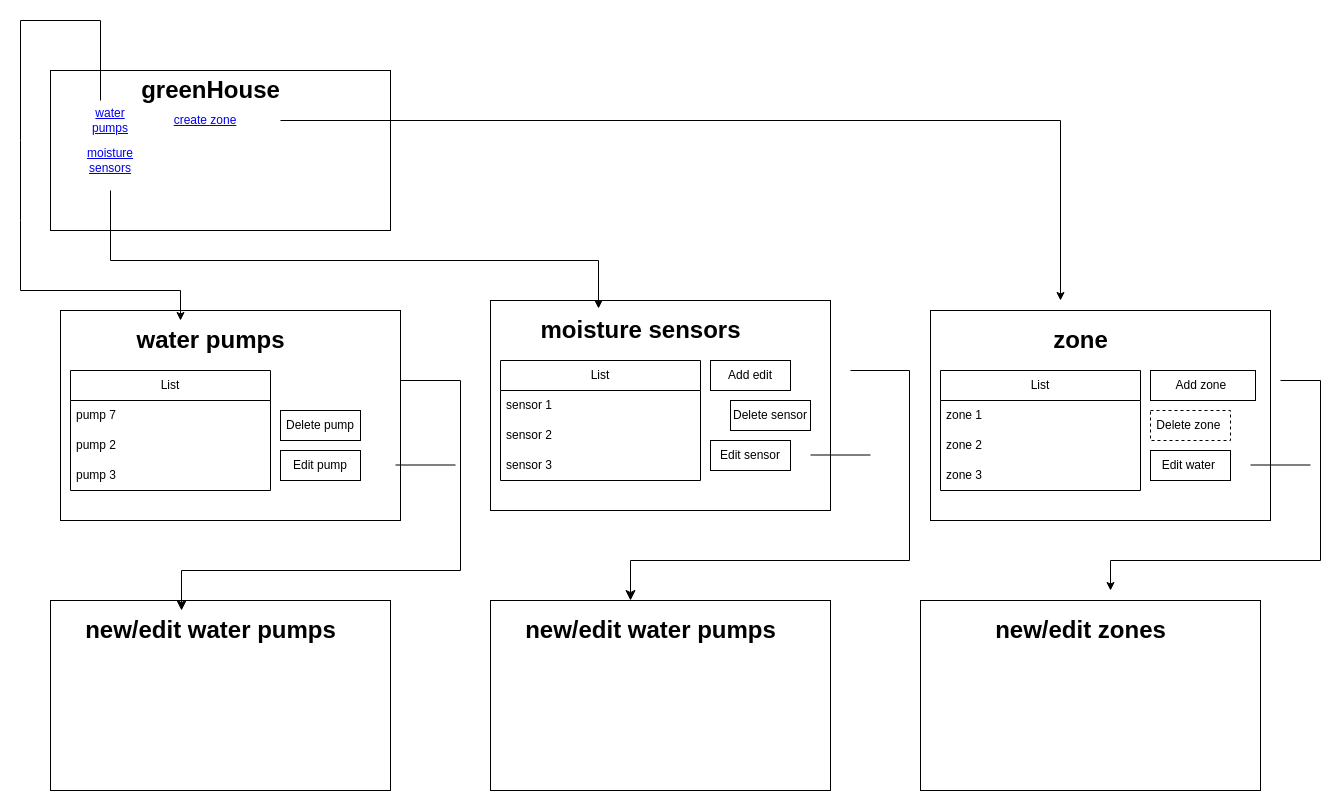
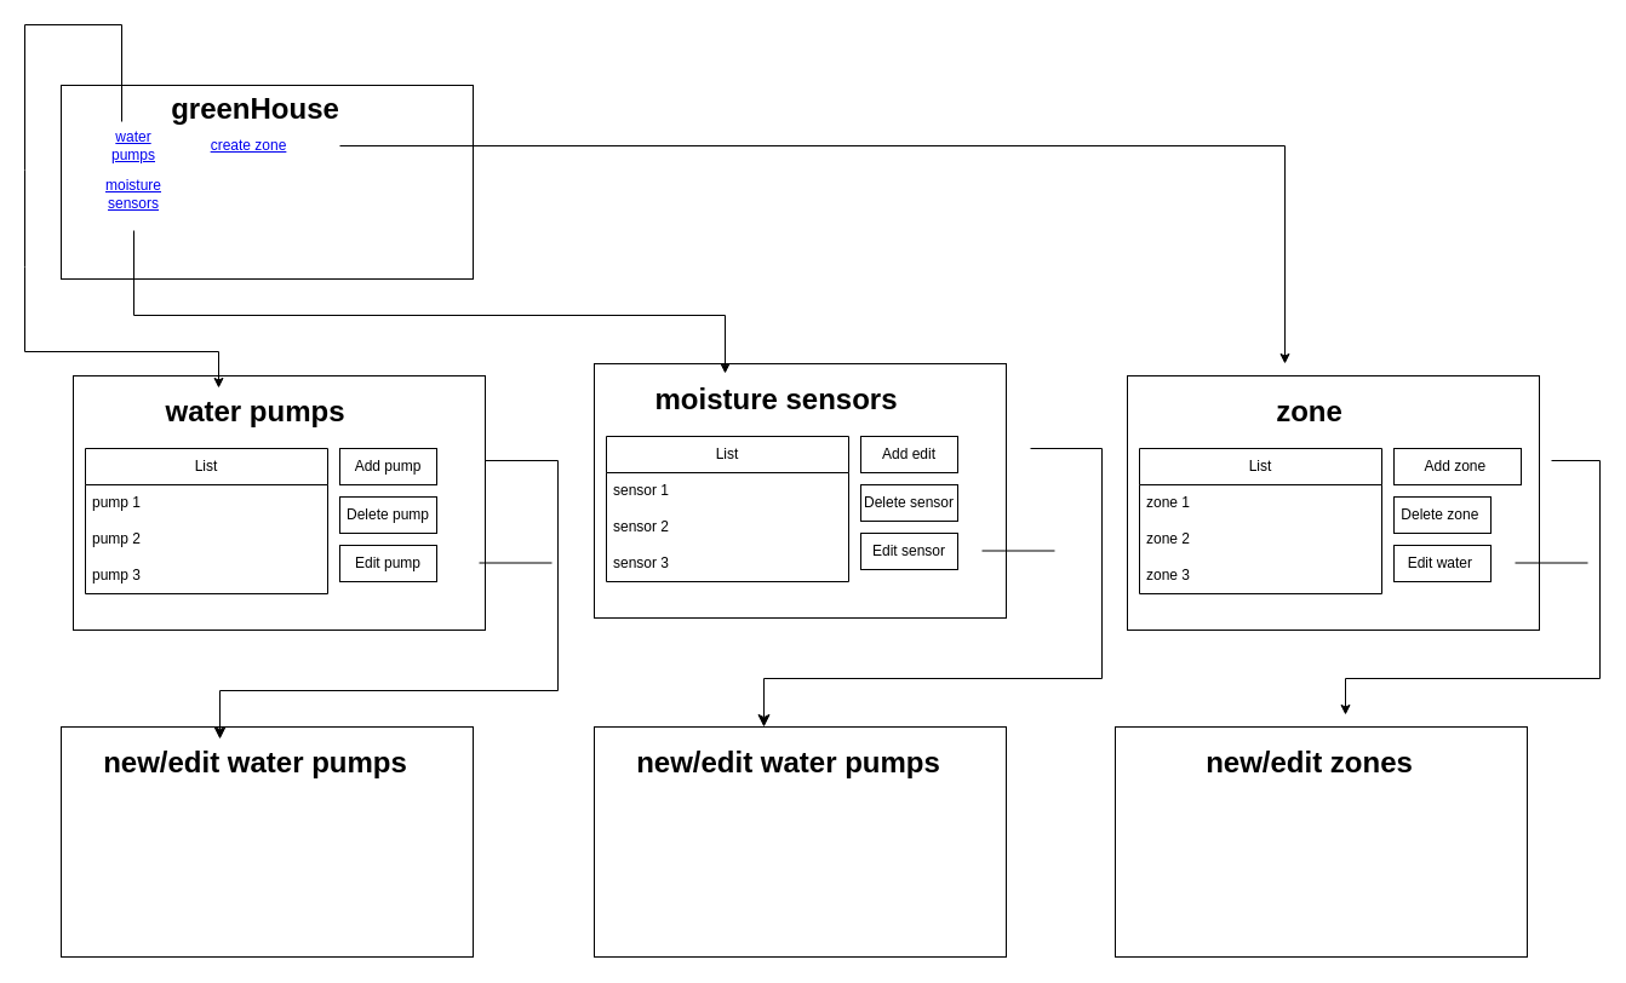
  <mxCell id="0" />
  <mxCell id="1" parent="0" />
  <mxCell id="2" value="" style="rounded=0;whiteSpace=wrap;html=1;imageWidth=24;imageHeight=24;resizeWidth=1;resizable=0;" parent="1" vertex="1"><mxGeometry x="60" y="310" width="340" height="210" as="geometry" /></mxCell>
  <mxCell id="3" value="List" style="swimlane;fontStyle=0;childLayout=stackLayout;horizontal=1;startSize=30;horizontalStack=0;resizeParent=1;resizeParentMax=0;resizeLast=0;collapsible=1;marginBottom=0;whiteSpace=wrap;html=1;" parent="1" vertex="1"><mxGeometry x="70" y="370" width="200" height="120" as="geometry"><mxRectangle x="40" y="30" width="60" height="30" as="alternateBounds" /></mxGeometry></mxCell>
- <mxCell id="4" value="pump 7" style="text;strokeColor=none;fillColor=none;align=left;verticalAlign=middle;spacingLeft=4;spacingRight=4;overflow=hidden;points=[[0,0.5],[1,0.5]];portConstraint=eastwest;rotatable=0;whiteSpace=wrap;html=1;" parent="3" vertex="1"><mxGeometry y="30" width="200" height="30" as="geometry" /></mxCell>
+ <mxCell id="4" value="pump 1" style="text;strokeColor=none;fillColor=none;align=left;verticalAlign=middle;spacingLeft=4;spacingRight=4;overflow=hidden;points=[[0,0.5],[1,0.5]];portConstraint=eastwest;rotatable=0;whiteSpace=wrap;html=1;" parent="3" vertex="1"><mxGeometry y="30" width="200" height="30" as="geometry" /></mxCell>
  <mxCell id="5" value="pump 2" style="text;strokeColor=none;fillColor=none;align=left;verticalAlign=middle;spacingLeft=4;spacingRight=4;overflow=hidden;points=[[0,0.5],[1,0.5]];portConstraint=eastwest;rotatable=0;whiteSpace=wrap;html=1;" parent="3" vertex="1"><mxGeometry y="60" width="200" height="30" as="geometry" /></mxCell>
  <mxCell id="6" value="pump 3" style="text;strokeColor=none;fillColor=none;align=left;verticalAlign=middle;spacingLeft=4;spacingRight=4;overflow=hidden;points=[[0,0.5],[1,0.5]];portConstraint=eastwest;rotatable=0;whiteSpace=wrap;html=1;" parent="3" vertex="1"><mxGeometry y="90" width="200" height="30" as="geometry" /></mxCell>
+ <mxCell id="7" value="Add pump" style="html=1;whiteSpace=wrap;" parent="1" vertex="1"><mxGeometry x="280" y="370" width="80" height="30" as="geometry" /></mxCell>
  <mxCell id="8" value="Delete pump" style="html=1;whiteSpace=wrap;" parent="1" vertex="1"><mxGeometry x="280" y="410" width="80" height="30" as="geometry" /></mxCell>
  <mxCell id="9" value="Edit pump" style="html=1;whiteSpace=wrap;" vertex="1" parent="1"><mxGeometry x="280" y="450" width="80" height="30" as="geometry" /></mxCell>
  <mxCell id="10" value="" style="rounded=0;whiteSpace=wrap;html=1;" vertex="1" parent="1"><mxGeometry x="50" y="600" width="340" height="190" as="geometry" /></mxCell>
  <mxCell id="11" value="" style="edgeStyle=segmentEdgeStyle;endArrow=classic;html=1;curved=0;rounded=0;endSize=8;startSize=8;entryX=0.319;entryY=0;entryDx=0;entryDy=0;entryPerimeter=0;" edge="1" parent="1" target="18"><mxGeometry width="50" height="50" relative="1" as="geometry"><mxPoint x="400" y="380" as="sourcePoint" /><mxPoint x="180" y="570" as="targetPoint" /><Array as="points"><mxPoint x="460" y="380" /><mxPoint x="460" y="570" /><mxPoint x="181" y="570" /></Array></mxGeometry></mxCell>
  <mxCell id="12" value="" style="endArrow=none;html=1;rounded=0;" edge="1" parent="1"><mxGeometry width="50" height="50" relative="1" as="geometry"><mxPoint x="395" y="464.5" as="sourcePoint" /><mxPoint x="455" y="465" as="targetPoint" /><Array as="points"><mxPoint x="455" y="464.5" /></Array></mxGeometry></mxCell>
  <mxCell id="13" value="" style="rounded=0;whiteSpace=wrap;html=1;" vertex="1" parent="1"><mxGeometry x="50" y="70" width="340" height="160" as="geometry" /></mxCell>
  <mxCell id="14" value="water pumps" style="text;html=1;strokeColor=none;fillColor=none;whiteSpace=wrap;align=center;verticalAlign=middle;fontColor=#0000EE;fontStyle=4;" vertex="1" parent="1"><mxGeometry x="80" y="100" width="60" height="40" as="geometry" /></mxCell>
  <mxCell id="15" value="moisture sensors" style="text;html=1;strokeColor=none;fillColor=none;whiteSpace=wrap;align=center;verticalAlign=middle;fontColor=#0000EE;fontStyle=4;" vertex="1" parent="1"><mxGeometry x="80" y="140" width="60" height="40" as="geometry" /></mxCell>
  <mxCell id="16" value="create zone" style="text;html=1;strokeColor=none;fillColor=none;whiteSpace=wrap;align=center;verticalAlign=middle;fontColor=#0000EE;fontStyle=4;" vertex="1" parent="1"><mxGeometry x="160" y="100" width="90" height="40" as="geometry" /></mxCell>
  <mxCell id="17" value="water pumps" style="text;strokeColor=none;fillColor=none;html=1;fontSize=24;fontStyle=1;verticalAlign=middle;align=center;" vertex="1" parent="1"><mxGeometry x="160" y="320" width="100" height="40" as="geometry" /></mxCell>
  <mxCell id="18" value="new/edit water pumps" style="text;strokeColor=none;fillColor=none;html=1;fontSize=24;fontStyle=1;verticalAlign=middle;align=center;" vertex="1" parent="1"><mxGeometry x="130" y="610" width="160" height="40" as="geometry" /></mxCell>
  <mxCell id="19" value="" style="endArrow=classic;html=1;rounded=0;exitX=0.5;exitY=0;exitDx=0;exitDy=0;" edge="1" parent="1" target="17"><mxGeometry width="50" height="50" relative="1" as="geometry"><mxPoint x="100" y="100" as="sourcePoint" /><mxPoint x="150" y="270" as="targetPoint" /><Array as="points"><mxPoint x="100" y="20" /><mxPoint y="20" x="20" /><mxPoint y="140" x="20" /><mxPoint y="220" x="20" /><mxPoint y="290" x="20" /><mxPoint x="180" y="290" /><mxPoint x="180" y="320" /></Array></mxGeometry></mxCell>
  <mxCell id="20" value="greenHouse" style="text;strokeColor=none;fillColor=none;html=1;fontSize=24;fontStyle=1;verticalAlign=middle;align=center;" vertex="1" parent="1"><mxGeometry x="160" y="70" width="100" height="40" as="geometry" /></mxCell>
  <mxCell id="21" value="" style="rounded=0;whiteSpace=wrap;html=1;" vertex="1" parent="1"><mxGeometry x="490" y="300" width="340" height="210" as="geometry" /></mxCell>
  <mxCell id="22" value="List" style="swimlane;fontStyle=0;childLayout=stackLayout;horizontal=1;startSize=30;horizontalStack=0;resizeParent=1;resizeParentMax=0;resizeLast=0;collapsible=1;marginBottom=0;whiteSpace=wrap;html=1;" vertex="1" parent="1"><mxGeometry x="500" y="360" width="200" height="120" as="geometry"><mxRectangle x="40" y="30" width="60" height="30" as="alternateBounds" /></mxGeometry></mxCell>
  <mxCell id="23" value="sensor 1" style="text;strokeColor=none;fillColor=none;align=left;verticalAlign=middle;spacingLeft=4;spacingRight=4;overflow=hidden;points=[[0,0.5],[1,0.5]];portConstraint=eastwest;rotatable=0;whiteSpace=wrap;html=1;" vertex="1" parent="22"><mxGeometry y="30" width="200" height="30" as="geometry" /></mxCell>
  <mxCell id="24" value="sensor 2" style="text;strokeColor=none;fillColor=none;align=left;verticalAlign=middle;spacingLeft=4;spacingRight=4;overflow=hidden;points=[[0,0.5],[1,0.5]];portConstraint=eastwest;rotatable=0;whiteSpace=wrap;html=1;" vertex="1" parent="22"><mxGeometry y="60" width="200" height="30" as="geometry" /></mxCell>
  <mxCell id="25" value="sensor 3" style="text;strokeColor=none;fillColor=none;align=left;verticalAlign=middle;spacingLeft=4;spacingRight=4;overflow=hidden;points=[[0,0.5],[1,0.5]];portConstraint=eastwest;rotatable=0;whiteSpace=wrap;html=1;" vertex="1" parent="22"><mxGeometry y="90" width="200" height="30" as="geometry" /></mxCell>
  <mxCell id="26" value="Add edit" style="html=1;whiteSpace=wrap;" vertex="1" parent="1"><mxGeometry x="710" y="360" width="80" height="30" as="geometry" /></mxCell>
- <mxCell id="27" value="Delete sensor" style="html=1;whiteSpace=wrap;" vertex="1" parent="1"><mxGeometry x="730" y="400" width="80" height="30" as="geometry" /></mxCell>
+ <mxCell id="27" value="Delete sensor" style="html=1;whiteSpace=wrap;" vertex="1" parent="1"><mxGeometry x="710" y="400" width="80" height="30" as="geometry" /></mxCell>
  <mxCell id="28" value="Edit sensor" style="html=1;whiteSpace=wrap;" vertex="1" parent="1"><mxGeometry x="710" y="440" width="80" height="30" as="geometry" /></mxCell>
  <mxCell id="29" value="moisture sensors" style="text;strokeColor=none;fillColor=none;html=1;fontSize=24;fontStyle=1;verticalAlign=middle;align=center;" vertex="1" parent="1"><mxGeometry x="590" y="310" width="100" height="40" as="geometry" /></mxCell>
  <mxCell id="30" value="" style="rounded=0;whiteSpace=wrap;html=1;" vertex="1" parent="1"><mxGeometry x="490" y="600" width="340" height="190" as="geometry" /></mxCell>
  <mxCell id="31" value="new/edit water pumps" style="text;strokeColor=none;fillColor=none;html=1;fontSize=24;fontStyle=1;verticalAlign=middle;align=center;" vertex="1" parent="1"><mxGeometry x="570" y="610" width="160" height="40" as="geometry" /></mxCell>
  <mxCell id="32" value="" style="endArrow=none;html=1;rounded=0;" edge="1" parent="1"><mxGeometry width="50" height="50" relative="1" as="geometry"><mxPoint x="810" y="454.5" as="sourcePoint" /><mxPoint x="870" y="455" as="targetPoint" /><Array as="points"><mxPoint x="870" y="454.5" /></Array></mxGeometry></mxCell>
  <mxCell id="33" value="" style="edgeStyle=segmentEdgeStyle;endArrow=classic;html=1;curved=0;rounded=0;endSize=8;startSize=8;entryX=0.319;entryY=0;entryDx=0;entryDy=0;entryPerimeter=0;" edge="1" parent="1"><mxGeometry width="50" height="50" relative="1" as="geometry"><mxPoint x="850" y="370" as="sourcePoint" /><mxPoint x="630" y="600" as="targetPoint" /><Array as="points"><mxPoint x="909" y="370" /><mxPoint x="909" y="560" /><mxPoint x="630" y="560" /></Array></mxGeometry></mxCell>
  <mxCell id="34" value="" style="endArrow=classic;html=1;rounded=0;" edge="1" parent="1"><mxGeometry width="50" height="50" relative="1" as="geometry"><mxPoint x="1280" y="380" as="sourcePoint" /><mxPoint x="1110" y="590" as="targetPoint" /><Array as="points"><mxPoint x="1320" y="380" /><mxPoint x="1320" y="560" /><mxPoint x="1110" y="560" /></Array></mxGeometry></mxCell>
  <mxCell id="35" value="" style="endArrow=classic;html=1;rounded=0;entryX=0.08;entryY=-0.05;entryDx=0;entryDy=0;entryPerimeter=0;" edge="1" parent="1" target="29"><mxGeometry width="50" height="50" relative="1" as="geometry"><mxPoint x="110" y="190" as="sourcePoint" /><mxPoint x="110" y="260" as="targetPoint" /><Array as="points"><mxPoint x="110" y="260" /><mxPoint x="598" y="260" /></Array></mxGeometry></mxCell>
  <mxCell id="36" value="" style="endArrow=classic;html=1;rounded=0;" edge="1" parent="1"><mxGeometry width="50" height="50" relative="1" as="geometry"><mxPoint x="280" y="120" as="sourcePoint" /><mxPoint x="1060" y="300" as="targetPoint" /><Array as="points"><mxPoint x="1060" y="120" /></Array></mxGeometry></mxCell>
  <mxCell id="37" value="" style="rounded=0;whiteSpace=wrap;html=1;" vertex="1" parent="1"><mxGeometry x="930" y="310" width="340" height="210" as="geometry" /></mxCell>
  <mxCell id="38" value="List" style="swimlane;fontStyle=0;childLayout=stackLayout;horizontal=1;startSize=30;horizontalStack=0;resizeParent=1;resizeParentMax=0;resizeLast=0;collapsible=1;marginBottom=0;whiteSpace=wrap;html=1;" vertex="1" parent="1"><mxGeometry x="940" y="370" width="200" height="120" as="geometry"><mxRectangle x="40" y="30" width="60" height="30" as="alternateBounds" /></mxGeometry></mxCell>
  <mxCell id="39" value="zone 1" style="text;strokeColor=none;fillColor=none;align=left;verticalAlign=middle;spacingLeft=4;spacingRight=4;overflow=hidden;points=[[0,0.5],[1,0.5]];portConstraint=eastwest;rotatable=0;whiteSpace=wrap;html=1;" vertex="1" parent="38"><mxGeometry y="30" width="200" height="30" as="geometry" /></mxCell>
  <mxCell id="40" value="zone&amp;nbsp;2" style="text;strokeColor=none;fillColor=none;align=left;verticalAlign=middle;spacingLeft=4;spacingRight=4;overflow=hidden;points=[[0,0.5],[1,0.5]];portConstraint=eastwest;rotatable=0;whiteSpace=wrap;html=1;" vertex="1" parent="38"><mxGeometry y="60" width="200" height="30" as="geometry" /></mxCell>
  <mxCell id="41" value="zone&amp;nbsp;3" style="text;strokeColor=none;fillColor=none;align=left;verticalAlign=middle;spacingLeft=4;spacingRight=4;overflow=hidden;points=[[0,0.5],[1,0.5]];portConstraint=eastwest;rotatable=0;whiteSpace=wrap;html=1;" vertex="1" parent="38"><mxGeometry y="90" width="200" height="30" as="geometry" /></mxCell>
  <mxCell id="42" value="Add&amp;nbsp;&lt;span style=&quot;text-align: left;&quot;&gt;zone&amp;nbsp;&lt;/span&gt;" style="html=1;whiteSpace=wrap;" vertex="1" parent="1"><mxGeometry x="1150" y="370" width="105" height="30" as="geometry" /></mxCell>
- <mxCell id="43" value="Delete&amp;nbsp;&lt;span style=&quot;text-align: left;&quot;&gt;zone&amp;nbsp;&lt;/span&gt;" style="html=1;whiteSpace=wrap;dashed=1;" vertex="1" parent="1"><mxGeometry x="1150" y="410" width="80" height="30" as="geometry" /></mxCell>
+ <mxCell id="43" value="Delete&amp;nbsp;&lt;span style=&quot;text-align: left;&quot;&gt;zone&amp;nbsp;&lt;/span&gt;" style="html=1;whiteSpace=wrap;" vertex="1" parent="1"><mxGeometry x="1150" y="410" width="80" height="30" as="geometry" /></mxCell>
  <mxCell id="44" value="Edit&amp;nbsp;&lt;span style=&quot;text-align: left;&quot;&gt;water&amp;nbsp;&lt;/span&gt;" style="html=1;whiteSpace=wrap;" vertex="1" parent="1"><mxGeometry x="1150" y="450" width="80" height="30" as="geometry" /></mxCell>
  <mxCell id="45" value="zone" style="text;strokeColor=none;fillColor=none;html=1;fontSize=24;fontStyle=1;verticalAlign=middle;align=center;" vertex="1" parent="1"><mxGeometry x="1030" y="320" width="100" height="40" as="geometry" /></mxCell>
  <mxCell id="46" value="" style="rounded=0;whiteSpace=wrap;html=1;" vertex="1" parent="1"><mxGeometry x="920" y="600" width="340" height="190" as="geometry" /></mxCell>
  <mxCell id="47" value="new/edit zones" style="text;strokeColor=none;fillColor=none;html=1;fontSize=24;fontStyle=1;verticalAlign=middle;align=center;" vertex="1" parent="1"><mxGeometry x="1000" y="610" width="160" height="40" as="geometry" /></mxCell>
  <mxCell id="48" value="" style="endArrow=none;html=1;rounded=0;" edge="1" parent="1"><mxGeometry width="50" height="50" relative="1" as="geometry"><mxPoint x="1250" y="464.5" as="sourcePoint" /><mxPoint x="1310" y="465" as="targetPoint" /><Array as="points"><mxPoint x="1310" y="464.5" /></Array></mxGeometry></mxCell>
